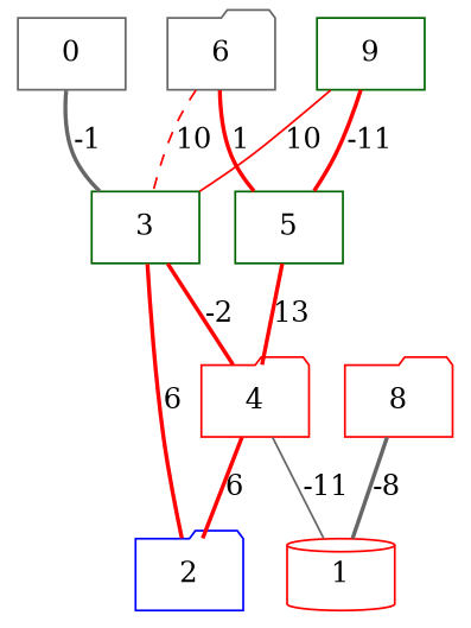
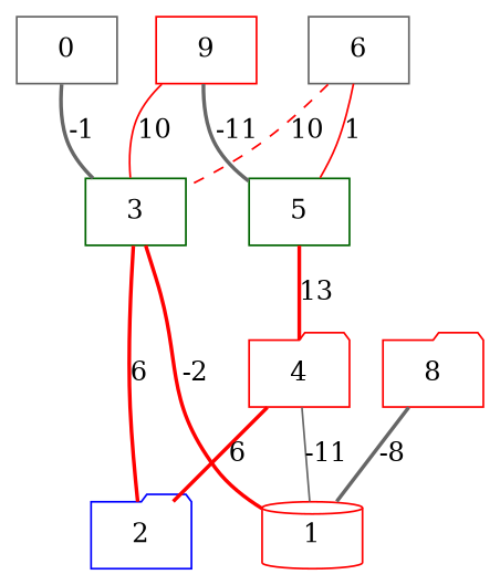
  graph {
    fontname="Helvetica,Arial,sans-serif"
    node [color=red shape=box]
    edge [color=red style=bold]
-   9 [color=darkgreen]
+   9
    3 [color=darkgreen]
    5 [color=darkgreen]
    1 [shape=cylinder]
    2 [color=blue shape=folder]
    4 [shape=folder]
    8 [shape=folder]
    n8 [color=gray40 label=0]
-   6 [color=gray40 shape=folder]
+   6 [color=gray40]
    9 -- 3 [label=10 style=solid]
-   9 -- 5 [label=-11]
-   3 -- 4 [label=-2]
+   9 -- 5 [color=gray40 label=-11]
+   3 -- 1 [label=-2]
    3 -- 2 [label=6]
    5 -- 4 [label=13]
    4 -- 1 [color=gray40 label=-11 style=solid]
    4 -- 2 [label=6]
    8 -- 1 [color=gray40 label=-8]
    n8 -- 3 [color=gray40 label=-1]
    6 -- 3 [label=10 style=dashed]
-   6 -- 5 [label=1]
+   6 -- 5 [label=1 style=solid]
  }
